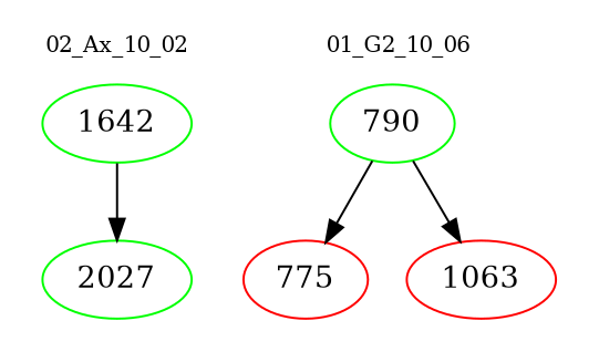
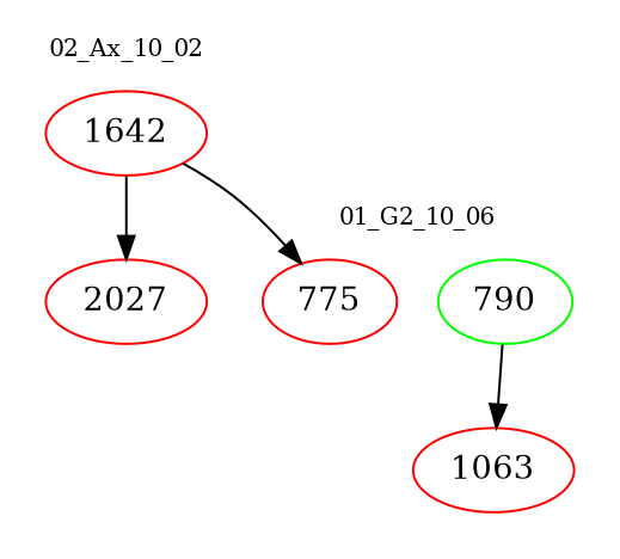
  digraph {
    node [color=red]
    edge [color=black]
-   n1 [color=green label=1642]
-   n2 [color=green label=2027]
+   n1 [label=1642]
+   n2 [label=2027]
    n3 [color=green label=790]
    n4 [label=775]
    n5 [label=1063]
    subgraph cluster_1 {
      color=white
      fontsize=10
      label="02_Ax_10_02"
      n1
      n2
    }
    subgraph cluster_2 {
      color=white
      fontsize=10
      label="01_G2_10_06"
      n3
      n4
      n5
    }
    n1 -> n2
-   n3 -> n4
+   n1 -> n4
    n3 -> n5
  }
